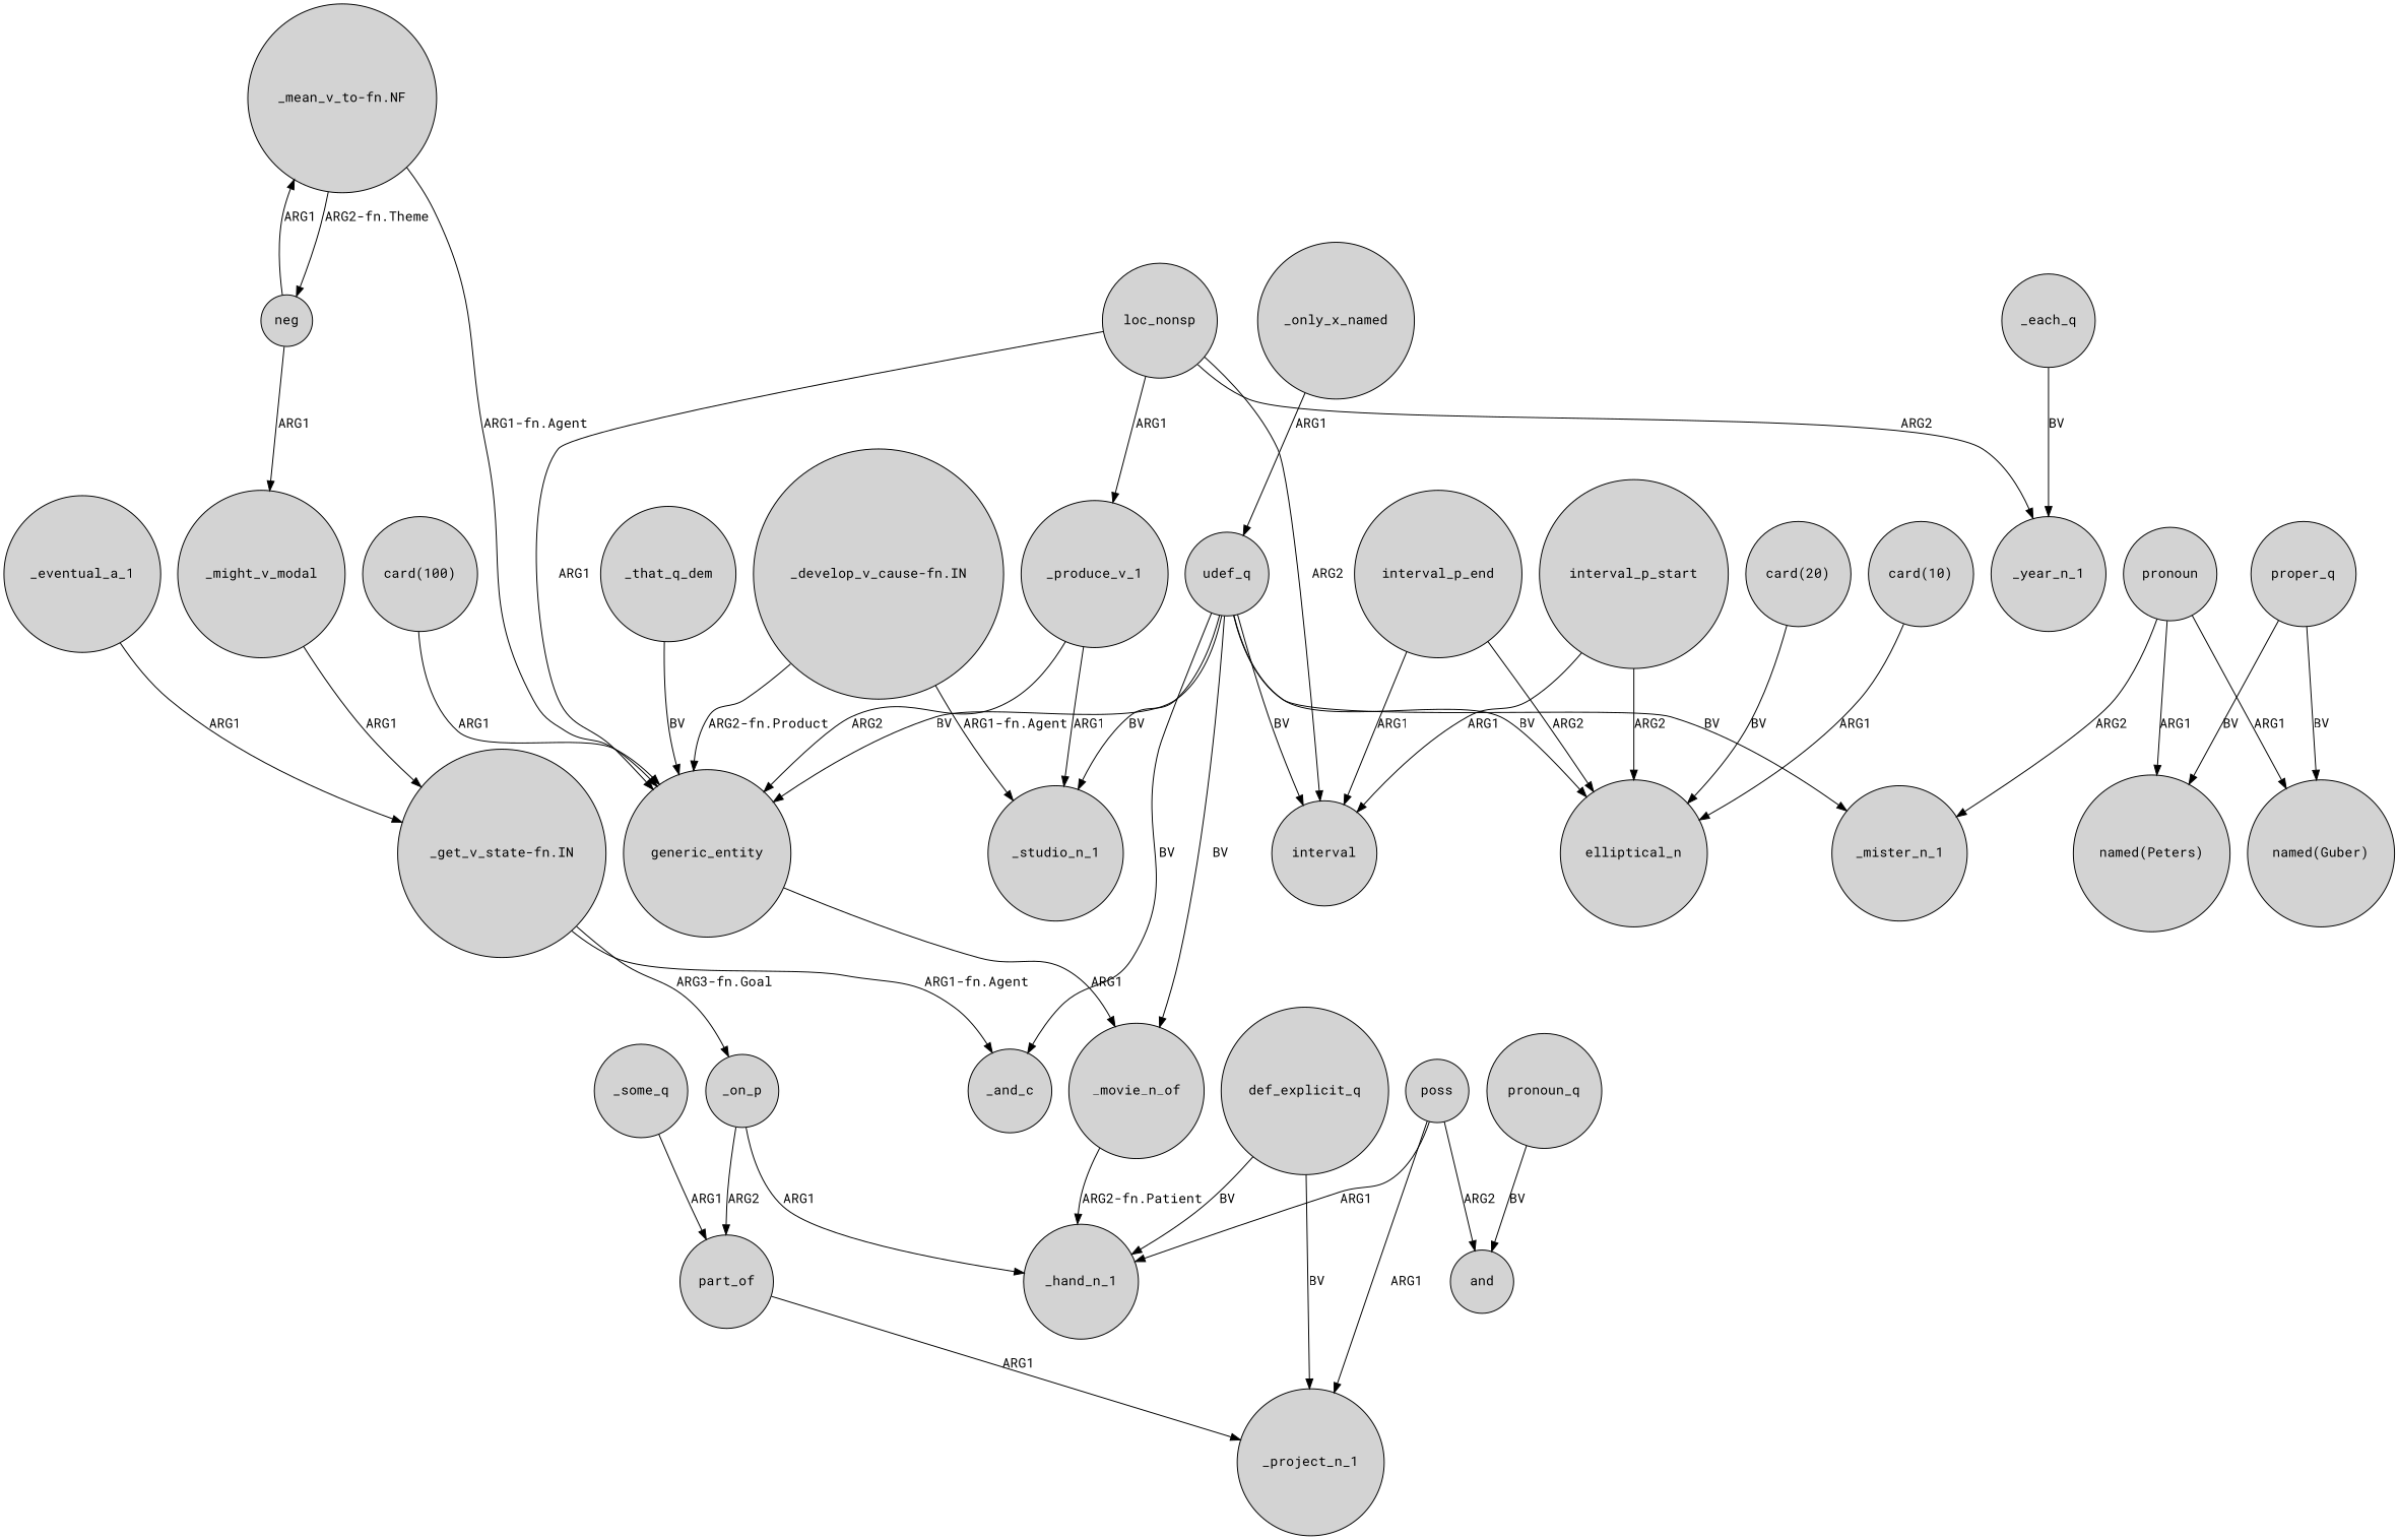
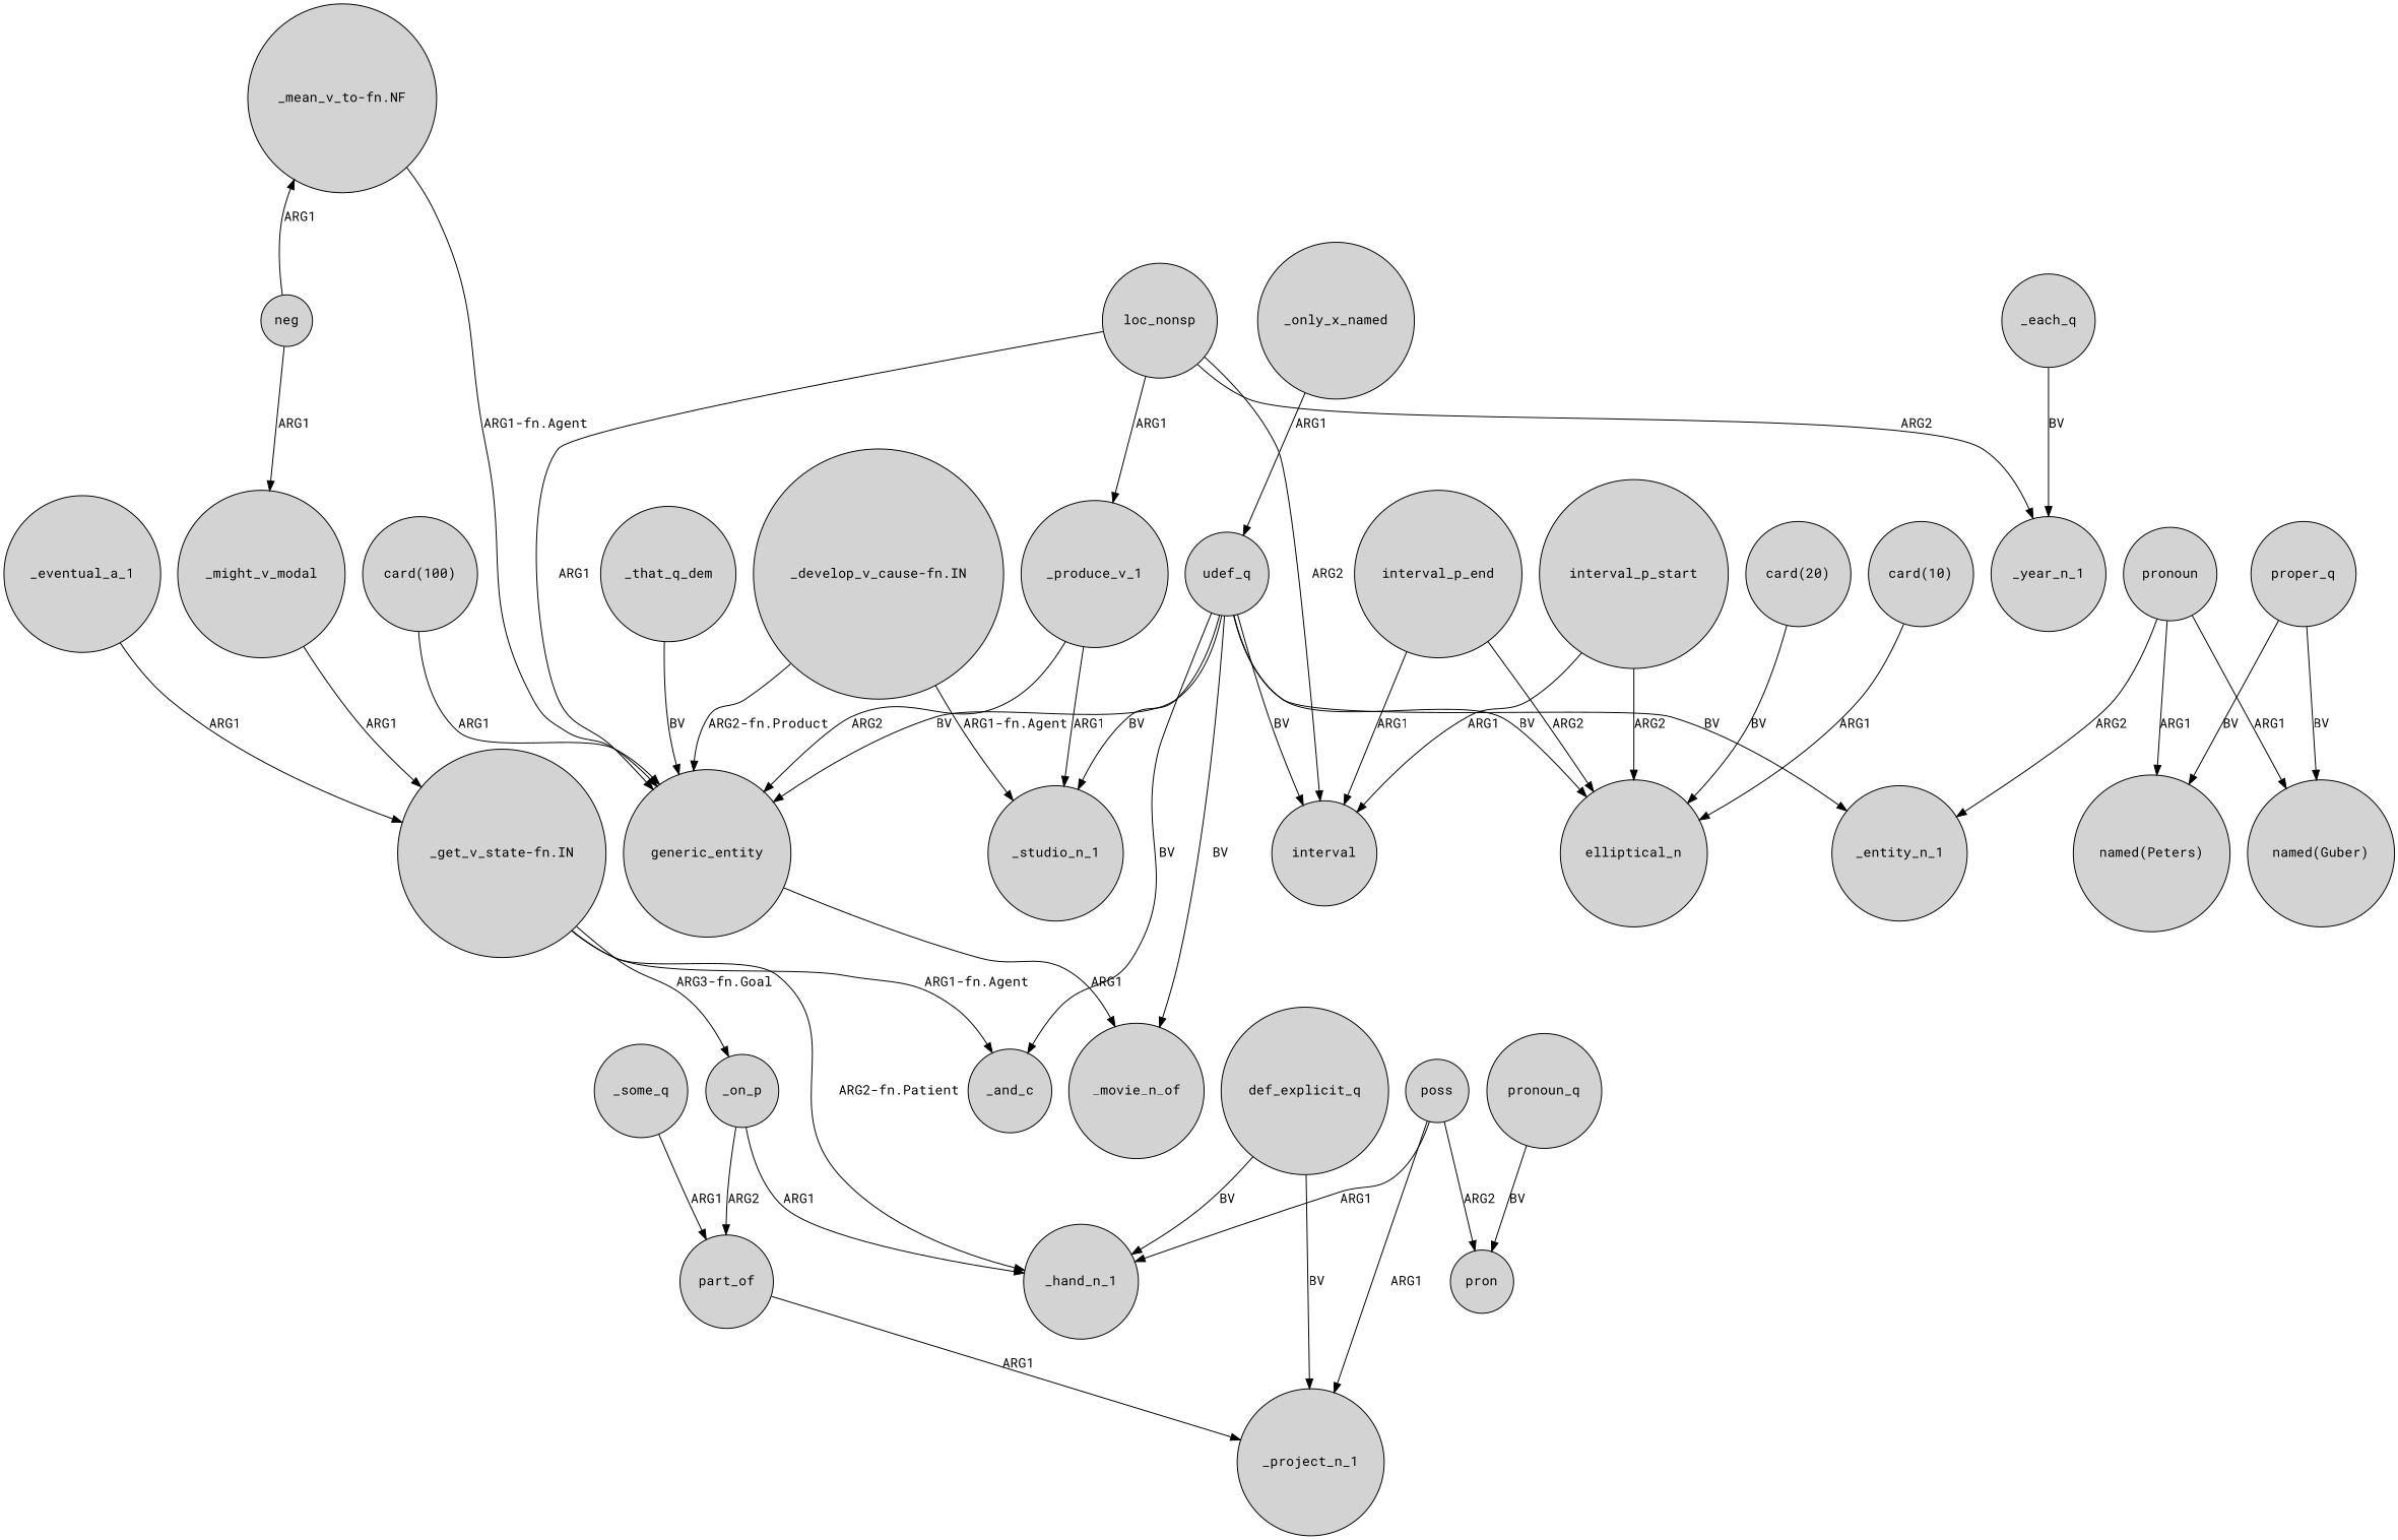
  digraph {
    fontname="Roboto Mono"
    node [fontname="Roboto Mono" shape=circle style=filled]
    edge [fontname="Roboto Mono"]
    _eventual_a_1
    "_get_v_state-fn.IN"
    _on_p
    _hand_n_1
    _and_c
    part_of
    _project_n_1
    n8 [label=_only_x_named]
    udef_q
    generic_entity
    interval
    elliptical_n
-   _mister_n_1
+   _mister_n_1 [label=_entity_n_1]
    _movie_n_of
    _studio_n_1
    "_mean_v_to-fn.NF"
    neg
    _might_v_modal
    loc_nonsp
    _produce_v_1
    _year_n_1
    "_develop_v_cause-fn.IN"
    poss
-   pron [label=and]
+   pron
    _that_q_dem
    "card(100)"
    proper_q
    "named(Peters)"
    "named(Guber)"
    "card(10)"
    n31 [label=pronoun]
    interval_p_end
    "card(20)"
    interval_p_start
    _some_q
    def_explicit_q
    pronoun_q
    _each_q
    _eventual_a_1 -> "_get_v_state-fn.IN" [label=ARG1]
    "_get_v_state-fn.IN" -> _on_p [label="ARG3-fn.Goal"]
-   _movie_n_of -> _hand_n_1 [label="ARG2-fn.Patient"]
+   "_get_v_state-fn.IN" -> _hand_n_1 [label="ARG2-fn.Patient"]
    "_get_v_state-fn.IN" -> _and_c [label="ARG1-fn.Agent"]
    _on_p -> _hand_n_1 [label=ARG1]
    _on_p -> part_of [label=ARG2]
    part_of -> _project_n_1 [label=ARG1]
    n8 -> udef_q [label=ARG1]
    udef_q -> _and_c [label=BV]
    udef_q -> generic_entity [label=BV]
    udef_q -> interval [label=BV]
    udef_q -> elliptical_n [label=BV]
    udef_q -> _mister_n_1 [label=BV]
    udef_q -> _movie_n_of [label=BV]
    udef_q -> _studio_n_1 [label=BV]
    generic_entity -> _movie_n_of [label=ARG1]
    "_mean_v_to-fn.NF" -> generic_entity [label="ARG1-fn.Agent"]
-   "_mean_v_to-fn.NF" -> neg [label="ARG2-fn.Theme"]
    neg -> "_mean_v_to-fn.NF" [label=ARG1]
    neg -> _might_v_modal [label=ARG1]
    _might_v_modal -> "_get_v_state-fn.IN" [label=ARG1]
    loc_nonsp -> generic_entity [label=ARG1]
    loc_nonsp -> interval [label=ARG2]
    loc_nonsp -> _produce_v_1 [label=ARG1]
    loc_nonsp -> _year_n_1 [label=ARG2]
    _produce_v_1 -> generic_entity [label=ARG2]
    _produce_v_1 -> _studio_n_1 [label=ARG1]
    "_develop_v_cause-fn.IN" -> generic_entity [label="ARG2-fn.Product"]
    "_develop_v_cause-fn.IN" -> _studio_n_1 [label="ARG1-fn.Agent"]
    poss -> _hand_n_1 [label=ARG1]
    poss -> _project_n_1 [label=ARG1]
    poss -> pron [label=ARG2]
    _that_q_dem -> generic_entity [label=BV]
    "card(100)" -> generic_entity [label=ARG1]
    proper_q -> "named(Peters)" [label=BV]
    proper_q -> "named(Guber)" [label=BV]
    "card(10)" -> elliptical_n [label=ARG1]
    n31 -> _mister_n_1 [label=ARG2]
    n31 -> "named(Peters)" [label=ARG1]
    n31 -> "named(Guber)" [label=ARG1]
    interval_p_end -> interval [label=ARG1]
    interval_p_end -> elliptical_n [label=ARG2]
    "card(20)" -> elliptical_n [label=BV]
    interval_p_start -> interval [label=ARG1]
    interval_p_start -> elliptical_n [label=ARG2]
    _some_q -> part_of [label=ARG1]
    def_explicit_q -> _hand_n_1 [label=BV]
    def_explicit_q -> _project_n_1 [label=BV]
    pronoun_q -> pron [label=BV]
    _each_q -> _year_n_1 [label=BV]
  }
